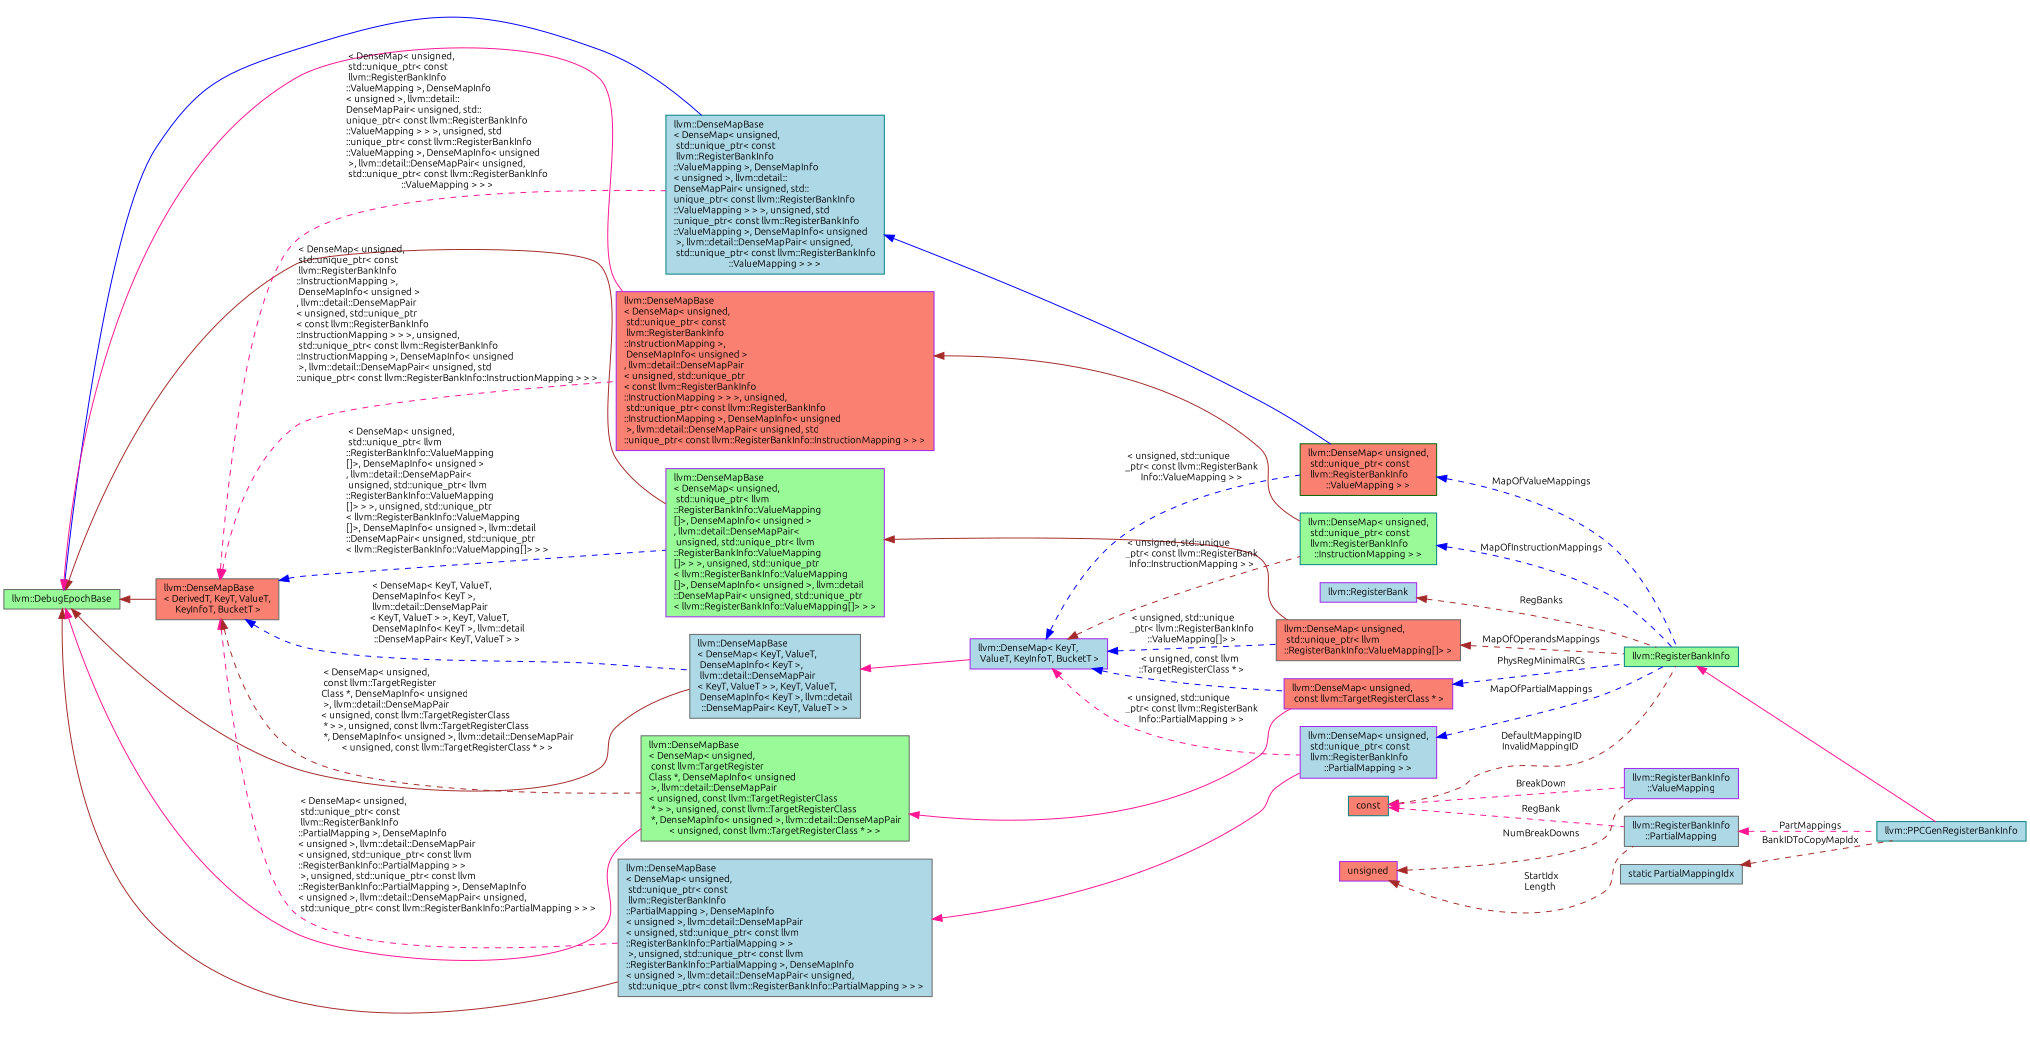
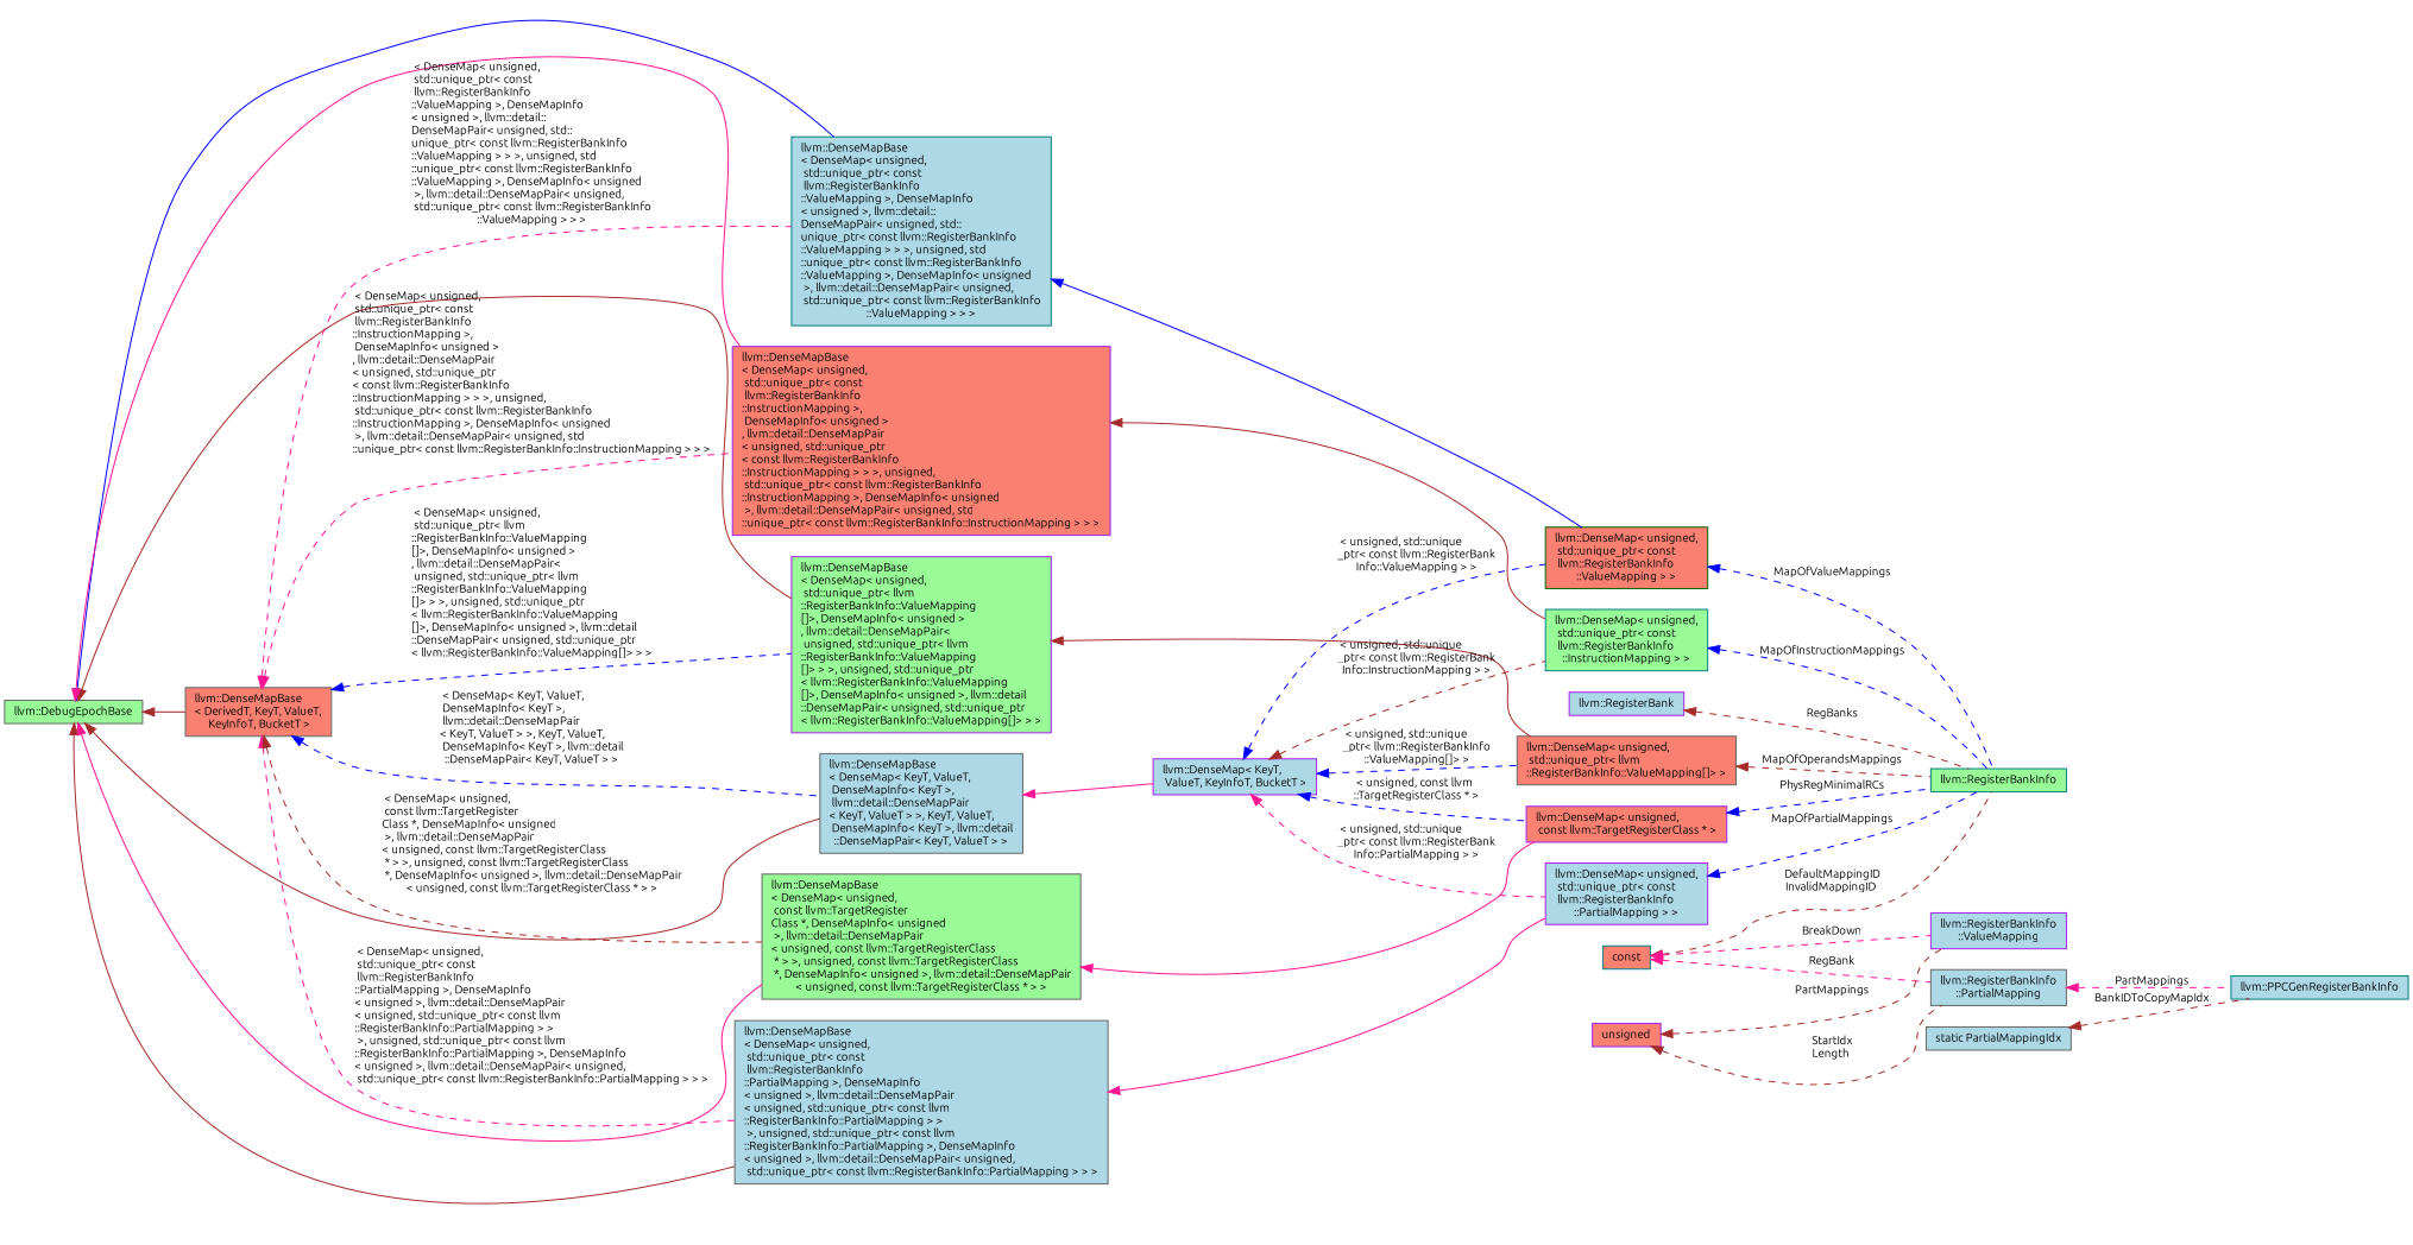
  digraph {
    fontname=Ubuntu
    rankdir=LR
    node [color=gray40 fillcolor=lightblue fontname=Ubuntu fontsize=10 shape=record style=filled]
    edge [color=brown dir=back fontname=Ubuntu fontsize=10 labelfontname=Helvetica labelfontsize=10 style=dashed]
    n1 [color=teal fontcolor=black height=0.2 label="llvm::PPCGenRegisterBankInfo" width=0.4]
    n2 [color=teal fillcolor=palegreen height=0.2 label="llvm::RegisterBankInfo" width=0.4]
    n3 [color=darkgreen fillcolor=salmon height=0.2 label="llvm::DenseMap\< unsigned,\l std::unique_ptr\< const\l llvm::RegisterBankInfo\l::ValueMapping \> \>" width=0.4]
    n4 [color=teal height=0.2 label="llvm::DenseMapBase\l\< DenseMap\< unsigned,\l std::unique_ptr\< const\l llvm::RegisterBankInfo\l::ValueMapping \>, DenseMapInfo\l\< unsigned \>, llvm::detail::\lDenseMapPair\< unsigned, std::\lunique_ptr\< const llvm::RegisterBankInfo\l::ValueMapping \> \> \>, unsigned, std\l::unique_ptr\< const llvm::RegisterBankInfo\l::ValueMapping \>, DenseMapInfo\< unsigned\l \>, llvm::detail::DenseMapPair\< unsigned,\l std::unique_ptr\< const llvm::RegisterBankInfo\l::ValueMapping \> \> \>" width=0.4]
    n5 [fillcolor=palegreen height=0.2 label="llvm::DebugEpochBase" width=0.4]
    n6 [fillcolor=salmon height=0.2 label="llvm::DenseMapBase\l\< DerivedT, KeyT, ValueT,\l KeyInfoT, BucketT \>" width=0.4]
    n7 [height=0.2 label="llvm::DenseMapBase\l\< DenseMap\< KeyT, ValueT,\l DenseMapInfo\< KeyT \>,\l llvm::detail::DenseMapPair\l\< KeyT, ValueT \> \>, KeyT, ValueT,\l DenseMapInfo\< KeyT \>, llvm::detail\l::DenseMapPair\< KeyT, ValueT \> \>" width=0.4]
    n8 [height=0.2 label="llvm::DenseMapBase\l\< DenseMap\< unsigned,\l std::unique_ptr\< const\l llvm::RegisterBankInfo\l::PartialMapping \>, DenseMapInfo\l\< unsigned \>, llvm::detail::DenseMapPair\l\< unsigned, std::unique_ptr\< const llvm\l::RegisterBankInfo::PartialMapping \> \>\l \>, unsigned, std::unique_ptr\< const llvm\l::RegisterBankInfo::PartialMapping \>, DenseMapInfo\l\< unsigned \>, llvm::detail::DenseMapPair\< unsigned,\l std::unique_ptr\< const llvm::RegisterBankInfo::PartialMapping \> \> \>" width=0.4]
    n9 [color=purple fillcolor=palegreen height=0.2 label="llvm::DenseMapBase\l\< DenseMap\< unsigned,\l std::unique_ptr\< llvm\l::RegisterBankInfo::ValueMapping\l[]\>, DenseMapInfo\< unsigned \>\l, llvm::detail::DenseMapPair\<\l unsigned, std::unique_ptr\< llvm\l::RegisterBankInfo::ValueMapping\l[]\> \> \>, unsigned, std::unique_ptr\l\< llvm::RegisterBankInfo::ValueMapping\l[]\>, DenseMapInfo\< unsigned \>, llvm::detail\l::DenseMapPair\< unsigned, std::unique_ptr\l\< llvm::RegisterBankInfo::ValueMapping[]\> \> \>" width=0.4]
    n10 [fillcolor=palegreen height=0.2 label="llvm::DenseMapBase\l\< DenseMap\< unsigned,\l const llvm::TargetRegister\lClass *, DenseMapInfo\< unsigned\l \>, llvm::detail::DenseMapPair\l\< unsigned, const llvm::TargetRegisterClass\l * \> \>, unsigned, const llvm::TargetRegisterClass\l *, DenseMapInfo\< unsigned \>, llvm::detail::DenseMapPair\l\< unsigned, const llvm::TargetRegisterClass * \> \>" width=0.4]
    n11 [color=purple fillcolor=salmon height=0.2 label="llvm::DenseMapBase\l\< DenseMap\< unsigned,\l std::unique_ptr\< const\l llvm::RegisterBankInfo\l::InstructionMapping \>,\l DenseMapInfo\< unsigned \>\l, llvm::detail::DenseMapPair\l\< unsigned, std::unique_ptr\l\< const llvm::RegisterBankInfo\l::InstructionMapping \> \> \>, unsigned,\l std::unique_ptr\< const llvm::RegisterBankInfo\l::InstructionMapping \>, DenseMapInfo\< unsigned\l \>, llvm::detail::DenseMapPair\< unsigned, std\l::unique_ptr\< const llvm::RegisterBankInfo::InstructionMapping \> \> \>" width=0.4]
    n12 [color=purple height=0.2 label="llvm::DenseMap\< KeyT,\l ValueT, KeyInfoT, BucketT \>" width=0.4]
    n13 [color=purple height=0.2 label="llvm::DenseMap\< unsigned,\l std::unique_ptr\< const\l llvm::RegisterBankInfo\l::PartialMapping \> \>" width=0.4]
    n14 [fillcolor=salmon height=0.2 label="llvm::DenseMap\< unsigned,\l std::unique_ptr\< llvm\l::RegisterBankInfo::ValueMapping[]\> \>" width=0.4]
    n15 [color=purple fillcolor=salmon height=0.2 label="llvm::DenseMap\< unsigned,\l const llvm::TargetRegisterClass * \>" width=0.4]
    n16 [color=teal fillcolor=palegreen height=0.2 label="llvm::DenseMap\< unsigned,\l std::unique_ptr\< const\l llvm::RegisterBankInfo\l::InstructionMapping \> \>" width=0.4]
    n17 [color=teal fillcolor=salmon height=0.2 label=const width=0.4]
    n18 [color=purple height=0.2 label="llvm::RegisterBankInfo\l::ValueMapping" width=0.4]
    n19 [height=0.2 label="llvm::RegisterBankInfo\l::PartialMapping" width=0.4]
    n20 [color=purple fillcolor=salmon height=0.2 label=unsigned width=0.4]
    n21 [color=purple height=0.2 label="llvm::RegisterBank" width=0.4]
    n22 [height=0.2 label="static PartialMappingIdx" width=0.4]
-   n2 -> n1 [color=deeppink style=solid]
    n3 -> n2 [color=blue label=" MapOfValueMappings"]
    n4 -> n3 [color=blue style=solid]
    n5 -> n4 [color=blue style=solid]
    n5 -> n6 [style=solid]
    n5 -> n7 [style=solid]
    n5 -> n8 [style=solid]
    n5 -> n9 [style=solid]
    n5 -> n10 [color=deeppink style=solid]
    n5 -> n11 [color=deeppink style=solid]
    n6 -> n4 [color=deeppink label=" \< DenseMap\< unsigned,\l std::unique_ptr\< const\l llvm::RegisterBankInfo\l::ValueMapping \>, DenseMapInfo\l\< unsigned \>, llvm::detail::\lDenseMapPair\< unsigned, std::\lunique_ptr\< const llvm::RegisterBankInfo\l::ValueMapping \> \> \>, unsigned, std\l::unique_ptr\< const llvm::RegisterBankInfo\l::ValueMapping \>, DenseMapInfo\< unsigned\l \>, llvm::detail::DenseMapPair\< unsigned,\l std::unique_ptr\< const llvm::RegisterBankInfo\l::ValueMapping \> \> \>"]
    n6 -> n7 [color=blue label=" \< DenseMap\< KeyT, ValueT,\l DenseMapInfo\< KeyT \>,\l llvm::detail::DenseMapPair\l\< KeyT, ValueT \> \>, KeyT, ValueT,\l DenseMapInfo\< KeyT \>, llvm::detail\l::DenseMapPair\< KeyT, ValueT \> \>"]
    n6 -> n8 [color=deeppink label=" \< DenseMap\< unsigned,\l std::unique_ptr\< const\l llvm::RegisterBankInfo\l::PartialMapping \>, DenseMapInfo\l\< unsigned \>, llvm::detail::DenseMapPair\l\< unsigned, std::unique_ptr\< const llvm\l::RegisterBankInfo::PartialMapping \> \>\l \>, unsigned, std::unique_ptr\< const llvm\l::RegisterBankInfo::PartialMapping \>, DenseMapInfo\l\< unsigned \>, llvm::detail::DenseMapPair\< unsigned,\l std::unique_ptr\< const llvm::RegisterBankInfo::PartialMapping \> \> \>"]
    n6 -> n9 [color=blue label=" \< DenseMap\< unsigned,\l std::unique_ptr\< llvm\l::RegisterBankInfo::ValueMapping\l[]\>, DenseMapInfo\< unsigned \>\l, llvm::detail::DenseMapPair\<\l unsigned, std::unique_ptr\< llvm\l::RegisterBankInfo::ValueMapping\l[]\> \> \>, unsigned, std::unique_ptr\l\< llvm::RegisterBankInfo::ValueMapping\l[]\>, DenseMapInfo\< unsigned \>, llvm::detail\l::DenseMapPair\< unsigned, std::unique_ptr\l\< llvm::RegisterBankInfo::ValueMapping[]\> \> \>"]
    n6 -> n10 [label=" \< DenseMap\< unsigned,\l const llvm::TargetRegister\lClass *, DenseMapInfo\< unsigned\l \>, llvm::detail::DenseMapPair\l\< unsigned, const llvm::TargetRegisterClass\l * \> \>, unsigned, const llvm::TargetRegisterClass\l *, DenseMapInfo\< unsigned \>, llvm::detail::DenseMapPair\l\< unsigned, const llvm::TargetRegisterClass * \> \>"]
    n6 -> n11 [color=deeppink label=" \< DenseMap\< unsigned,\l std::unique_ptr\< const\l llvm::RegisterBankInfo\l::InstructionMapping \>,\l DenseMapInfo\< unsigned \>\l, llvm::detail::DenseMapPair\l\< unsigned, std::unique_ptr\l\< const llvm::RegisterBankInfo\l::InstructionMapping \> \> \>, unsigned,\l std::unique_ptr\< const llvm::RegisterBankInfo\l::InstructionMapping \>, DenseMapInfo\< unsigned\l \>, llvm::detail::DenseMapPair\< unsigned, std\l::unique_ptr\< const llvm::RegisterBankInfo::InstructionMapping \> \> \>"]
    n7 -> n12 [color=deeppink style=solid]
    n8 -> n13 [color=deeppink style=solid]
    n9 -> n14 [style=solid]
    n10 -> n15 [color=deeppink style=solid]
    n11 -> n16 [style=solid]
    n12 -> n3 [color=blue label=" \< unsigned, std::unique\l_ptr\< const llvm::RegisterBank\lInfo::ValueMapping \> \>"]
    n12 -> n13 [color=deeppink label=" \< unsigned, std::unique\l_ptr\< const llvm::RegisterBank\lInfo::PartialMapping \> \>"]
    n12 -> n14 [color=blue label=" \< unsigned, std::unique\l_ptr\< llvm::RegisterBankInfo\l::ValueMapping[]\> \>"]
    n12 -> n15 [color=blue label=" \< unsigned, const llvm\l::TargetRegisterClass * \>"]
    n12 -> n16 [label=" \< unsigned, std::unique\l_ptr\< const llvm::RegisterBank\lInfo::InstructionMapping \> \>"]
    n13 -> n2 [color=blue label=" MapOfPartialMappings"]
    n14 -> n2 [label=" MapOfOperandsMappings"]
    n15 -> n2 [color=blue label=" PhysRegMinimalRCs"]
    n16 -> n2 [color=blue label=" MapOfInstructionMappings"]
    n17 -> n2 [label=" DefaultMappingID\nInvalidMappingID"]
    n17 -> n18 [color=deeppink label=" BreakDown"]
    n17 -> n19 [color=deeppink label=" RegBank"]
    n19 -> n1 [color=deeppink label=" PartMappings"]
-   n20 -> n18 [label=" NumBreakDowns"]
+   n20 -> n18 [label=" PartMappings"]
    n20 -> n19 [label=" StartIdx\nLength"]
    n21 -> n2 [label=" RegBanks"]
    n22 -> n1 [label=" BankIDToCopyMapIdx"]
  }
